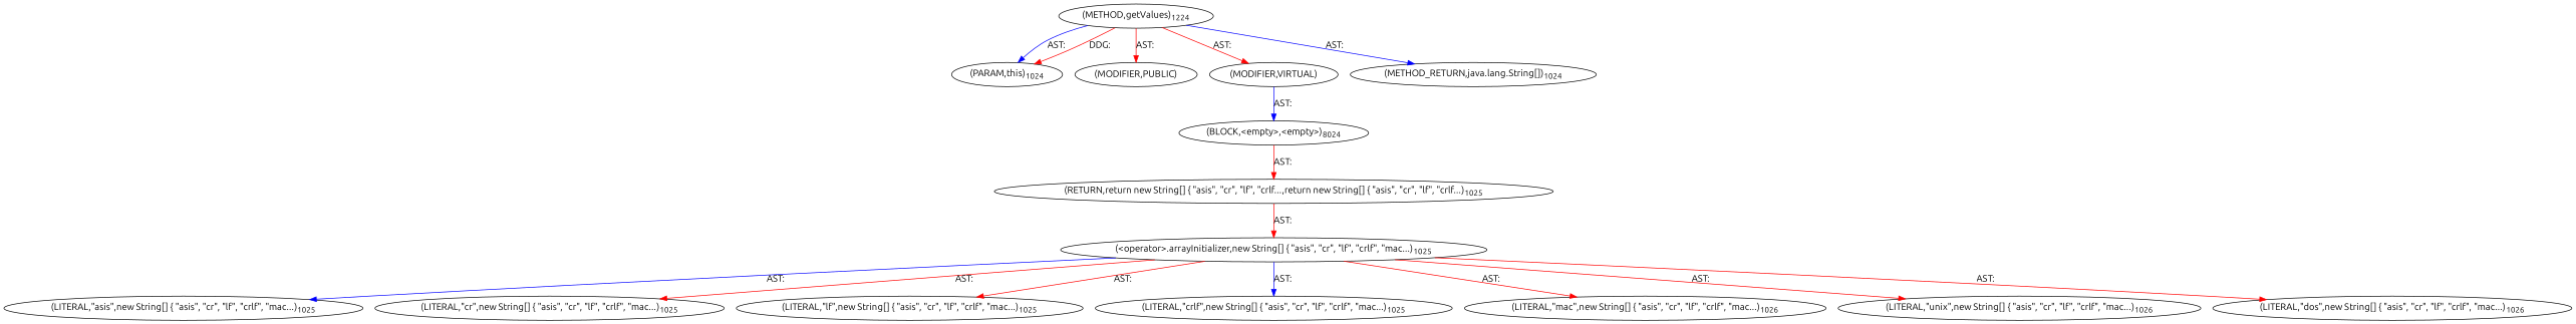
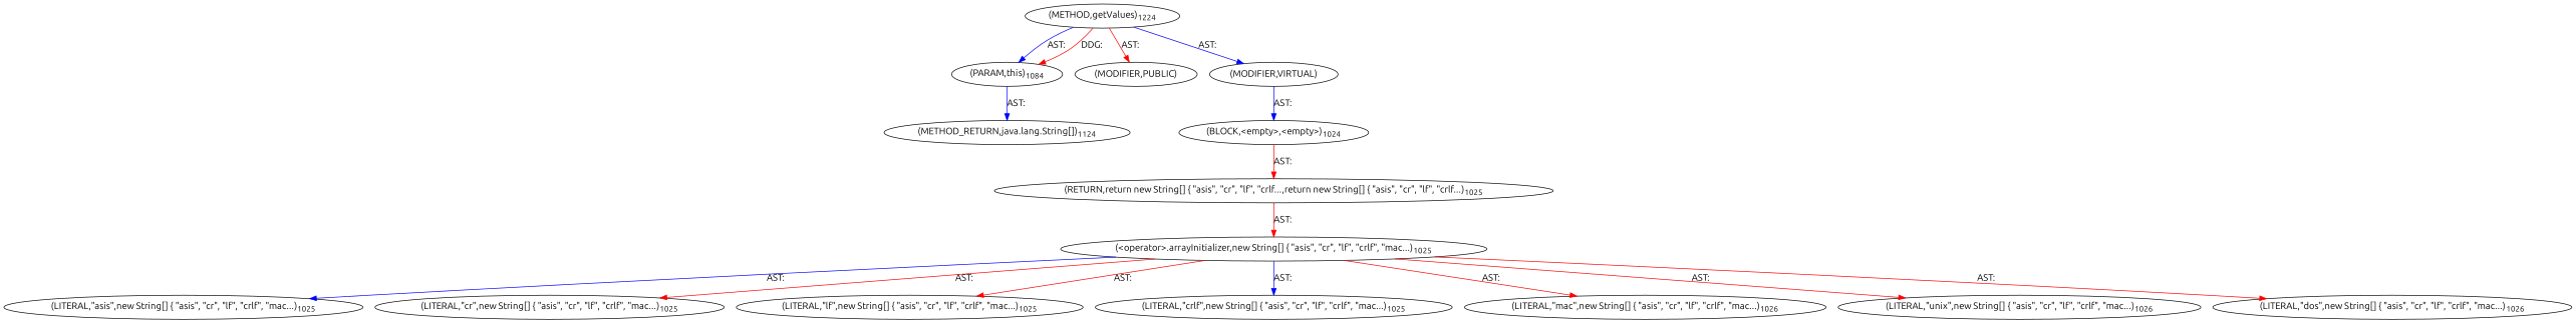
  digraph {
    fontname=Ubuntu
    node [fontname=Ubuntu]
    edge [color=red fontname=Ubuntu]
    n1 [label=<(METHOD,getValues)<SUB>1224</SUB>>]
-   n2 [label=<(PARAM,this)<SUB>1024</SUB>>]
+   n2 [label=<(PARAM,this)<SUB>1084</SUB>>]
    n3 [label=<(MODIFIER,PUBLIC)>]
    n4 [label=<(MODIFIER,VIRTUAL)>]
-   n5 [label=<(METHOD_RETURN,java.lang.String[])<SUB>1024</SUB>>]
-   n6 [label=<(BLOCK,&lt;empty&gt;,&lt;empty&gt;)<SUB>8024</SUB>>]
+   n5 [label=<(METHOD_RETURN,java.lang.String[])<SUB>1124</SUB>>]
+   n6 [label=<(BLOCK,&lt;empty&gt;,&lt;empty&gt;)<SUB>1024</SUB>>]
    n7 [label=<(RETURN,return new String[] { &quot;asis&quot;, &quot;cr&quot;, &quot;lf&quot;, &quot;crlf...,return new String[] { &quot;asis&quot;, &quot;cr&quot;, &quot;lf&quot;, &quot;crlf...)<SUB>1025</SUB>>]
    n8 [label=<(&lt;operator&gt;.arrayInitializer,new String[] { &quot;asis&quot;, &quot;cr&quot;, &quot;lf&quot;, &quot;crlf&quot;, &quot;mac...)<SUB>1025</SUB>>]
    n9 [label=<(LITERAL,&quot;asis&quot;,new String[] { &quot;asis&quot;, &quot;cr&quot;, &quot;lf&quot;, &quot;crlf&quot;, &quot;mac...)<SUB>1025</SUB>>]
    n10 [label=<(LITERAL,&quot;cr&quot;,new String[] { &quot;asis&quot;, &quot;cr&quot;, &quot;lf&quot;, &quot;crlf&quot;, &quot;mac...)<SUB>1025</SUB>>]
    n11 [label=<(LITERAL,&quot;lf&quot;,new String[] { &quot;asis&quot;, &quot;cr&quot;, &quot;lf&quot;, &quot;crlf&quot;, &quot;mac...)<SUB>1025</SUB>>]
    n12 [label=<(LITERAL,&quot;crlf&quot;,new String[] { &quot;asis&quot;, &quot;cr&quot;, &quot;lf&quot;, &quot;crlf&quot;, &quot;mac...)<SUB>1025</SUB>>]
    n13 [label=<(LITERAL,&quot;mac&quot;,new String[] { &quot;asis&quot;, &quot;cr&quot;, &quot;lf&quot;, &quot;crlf&quot;, &quot;mac...)<SUB>1026</SUB>>]
    n14 [label=<(LITERAL,&quot;unix&quot;,new String[] { &quot;asis&quot;, &quot;cr&quot;, &quot;lf&quot;, &quot;crlf&quot;, &quot;mac...)<SUB>1026</SUB>>]
    n15 [label=<(LITERAL,&quot;dos&quot;,new String[] { &quot;asis&quot;, &quot;cr&quot;, &quot;lf&quot;, &quot;crlf&quot;, &quot;mac...)<SUB>1026</SUB>>]
    n1 -> n2 [color=blue label="AST: "]
    n1 -> n2 [label="DDG: "]
    n1 -> n3 [label="AST: "]
-   n1 -> n4 [label="AST: "]
-   n1 -> n5 [color=blue label="AST: "]
+   n1 -> n4 [color=blue label="AST: "]
+   n2 -> n5 [color=blue label="AST: "]
    n4 -> n6 [color=blue label="AST: "]
    n6 -> n7 [label="AST: "]
    n7 -> n8 [label="AST: "]
    n8 -> n9 [color=blue label="AST: "]
    n8 -> n10 [label="AST: "]
    n8 -> n11 [label="AST: "]
    n8 -> n12 [color=blue label="AST: "]
    n8 -> n13 [label="AST: "]
    n8 -> n14 [label="AST: "]
    n8 -> n15 [label="AST: "]
  }
